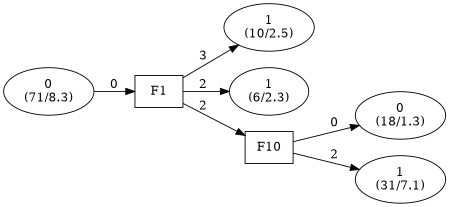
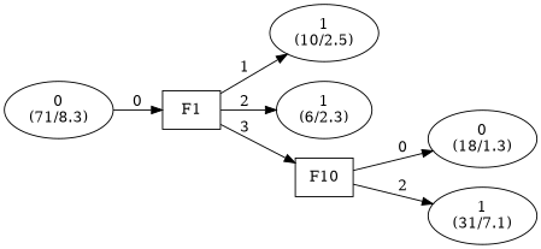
  digraph {
    rankdir=LR
    node [shape=ellipse]
    n1 [label="F1\n" shape=box]
    n2 [label="1\n(10/2.5)"]
    n3 [label="1\n(6/2.3)"]
    n4 [label="F10\n" shape=box]
    n5 [label="0\n(71/8.3)"]
    n6 [label="0\n(18/1.3)"]
    n7 [label="1\n(31/7.1)"]
-   n1 -> n2 [label=3]
+   n1 -> n2 [label=1]
    n1 -> n3 [label=2]
-   n1 -> n4 [label=2]
+   n1 -> n4 [label=3]
    n4 -> n6 [label=0]
    n4 -> n7 [label=2]
    n5 -> n1 [label=0]
  }
